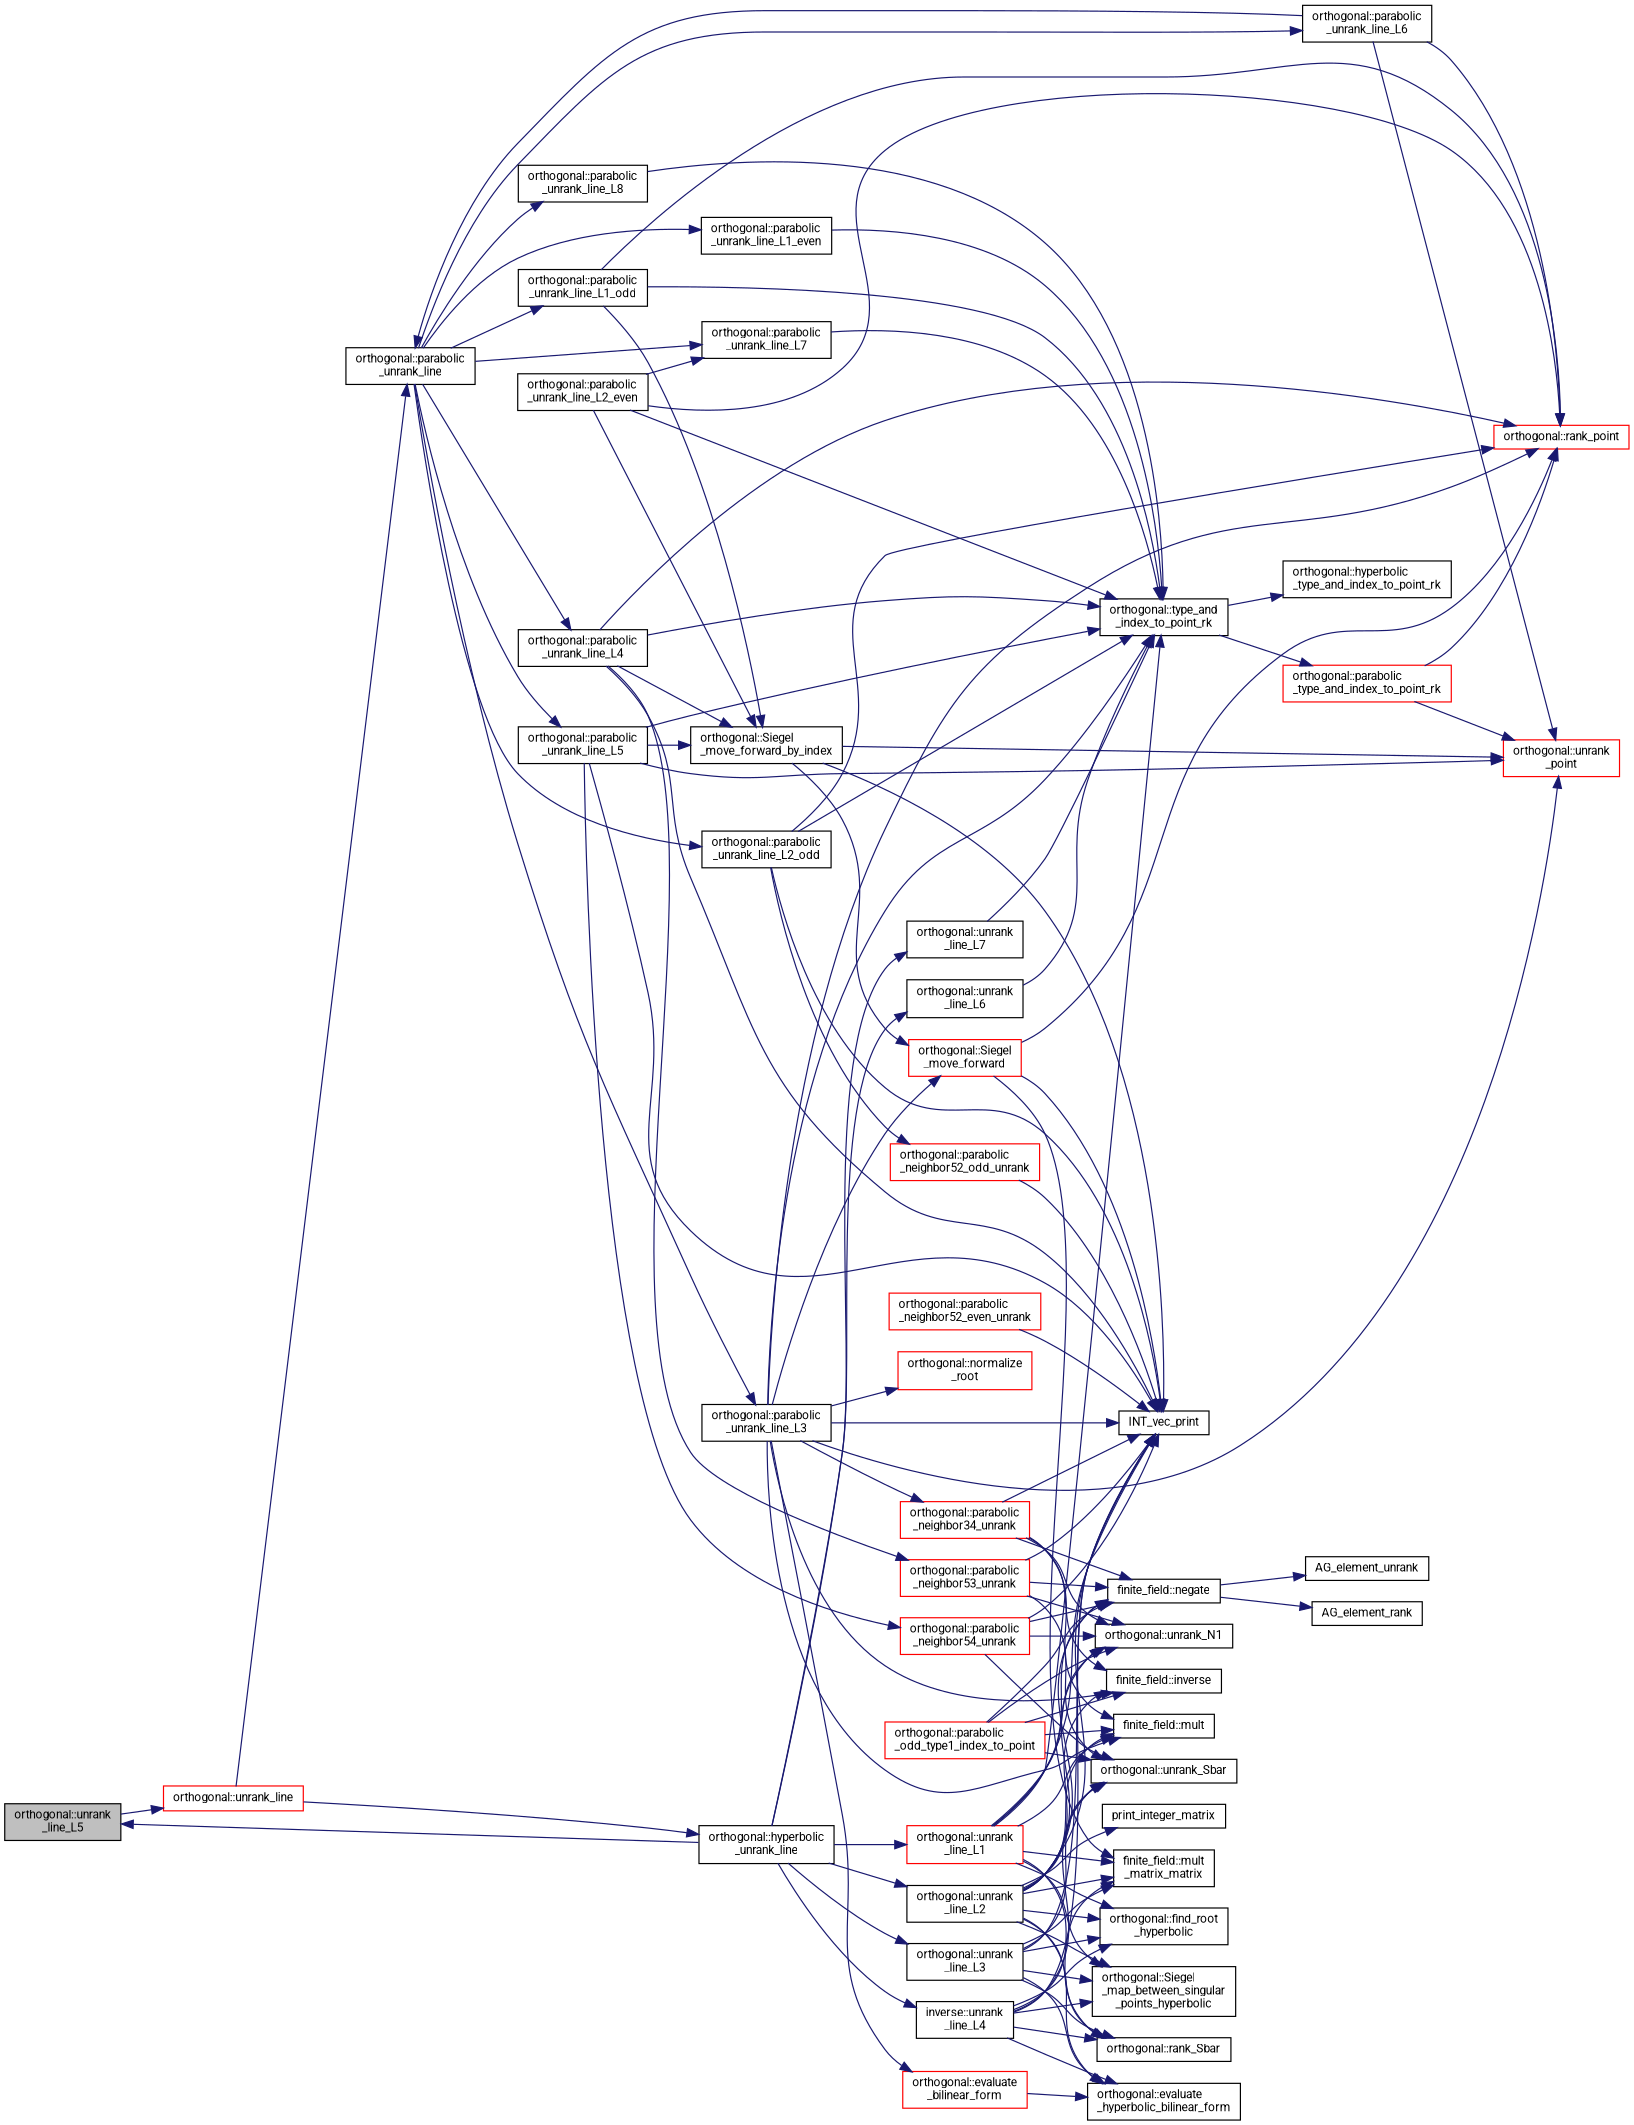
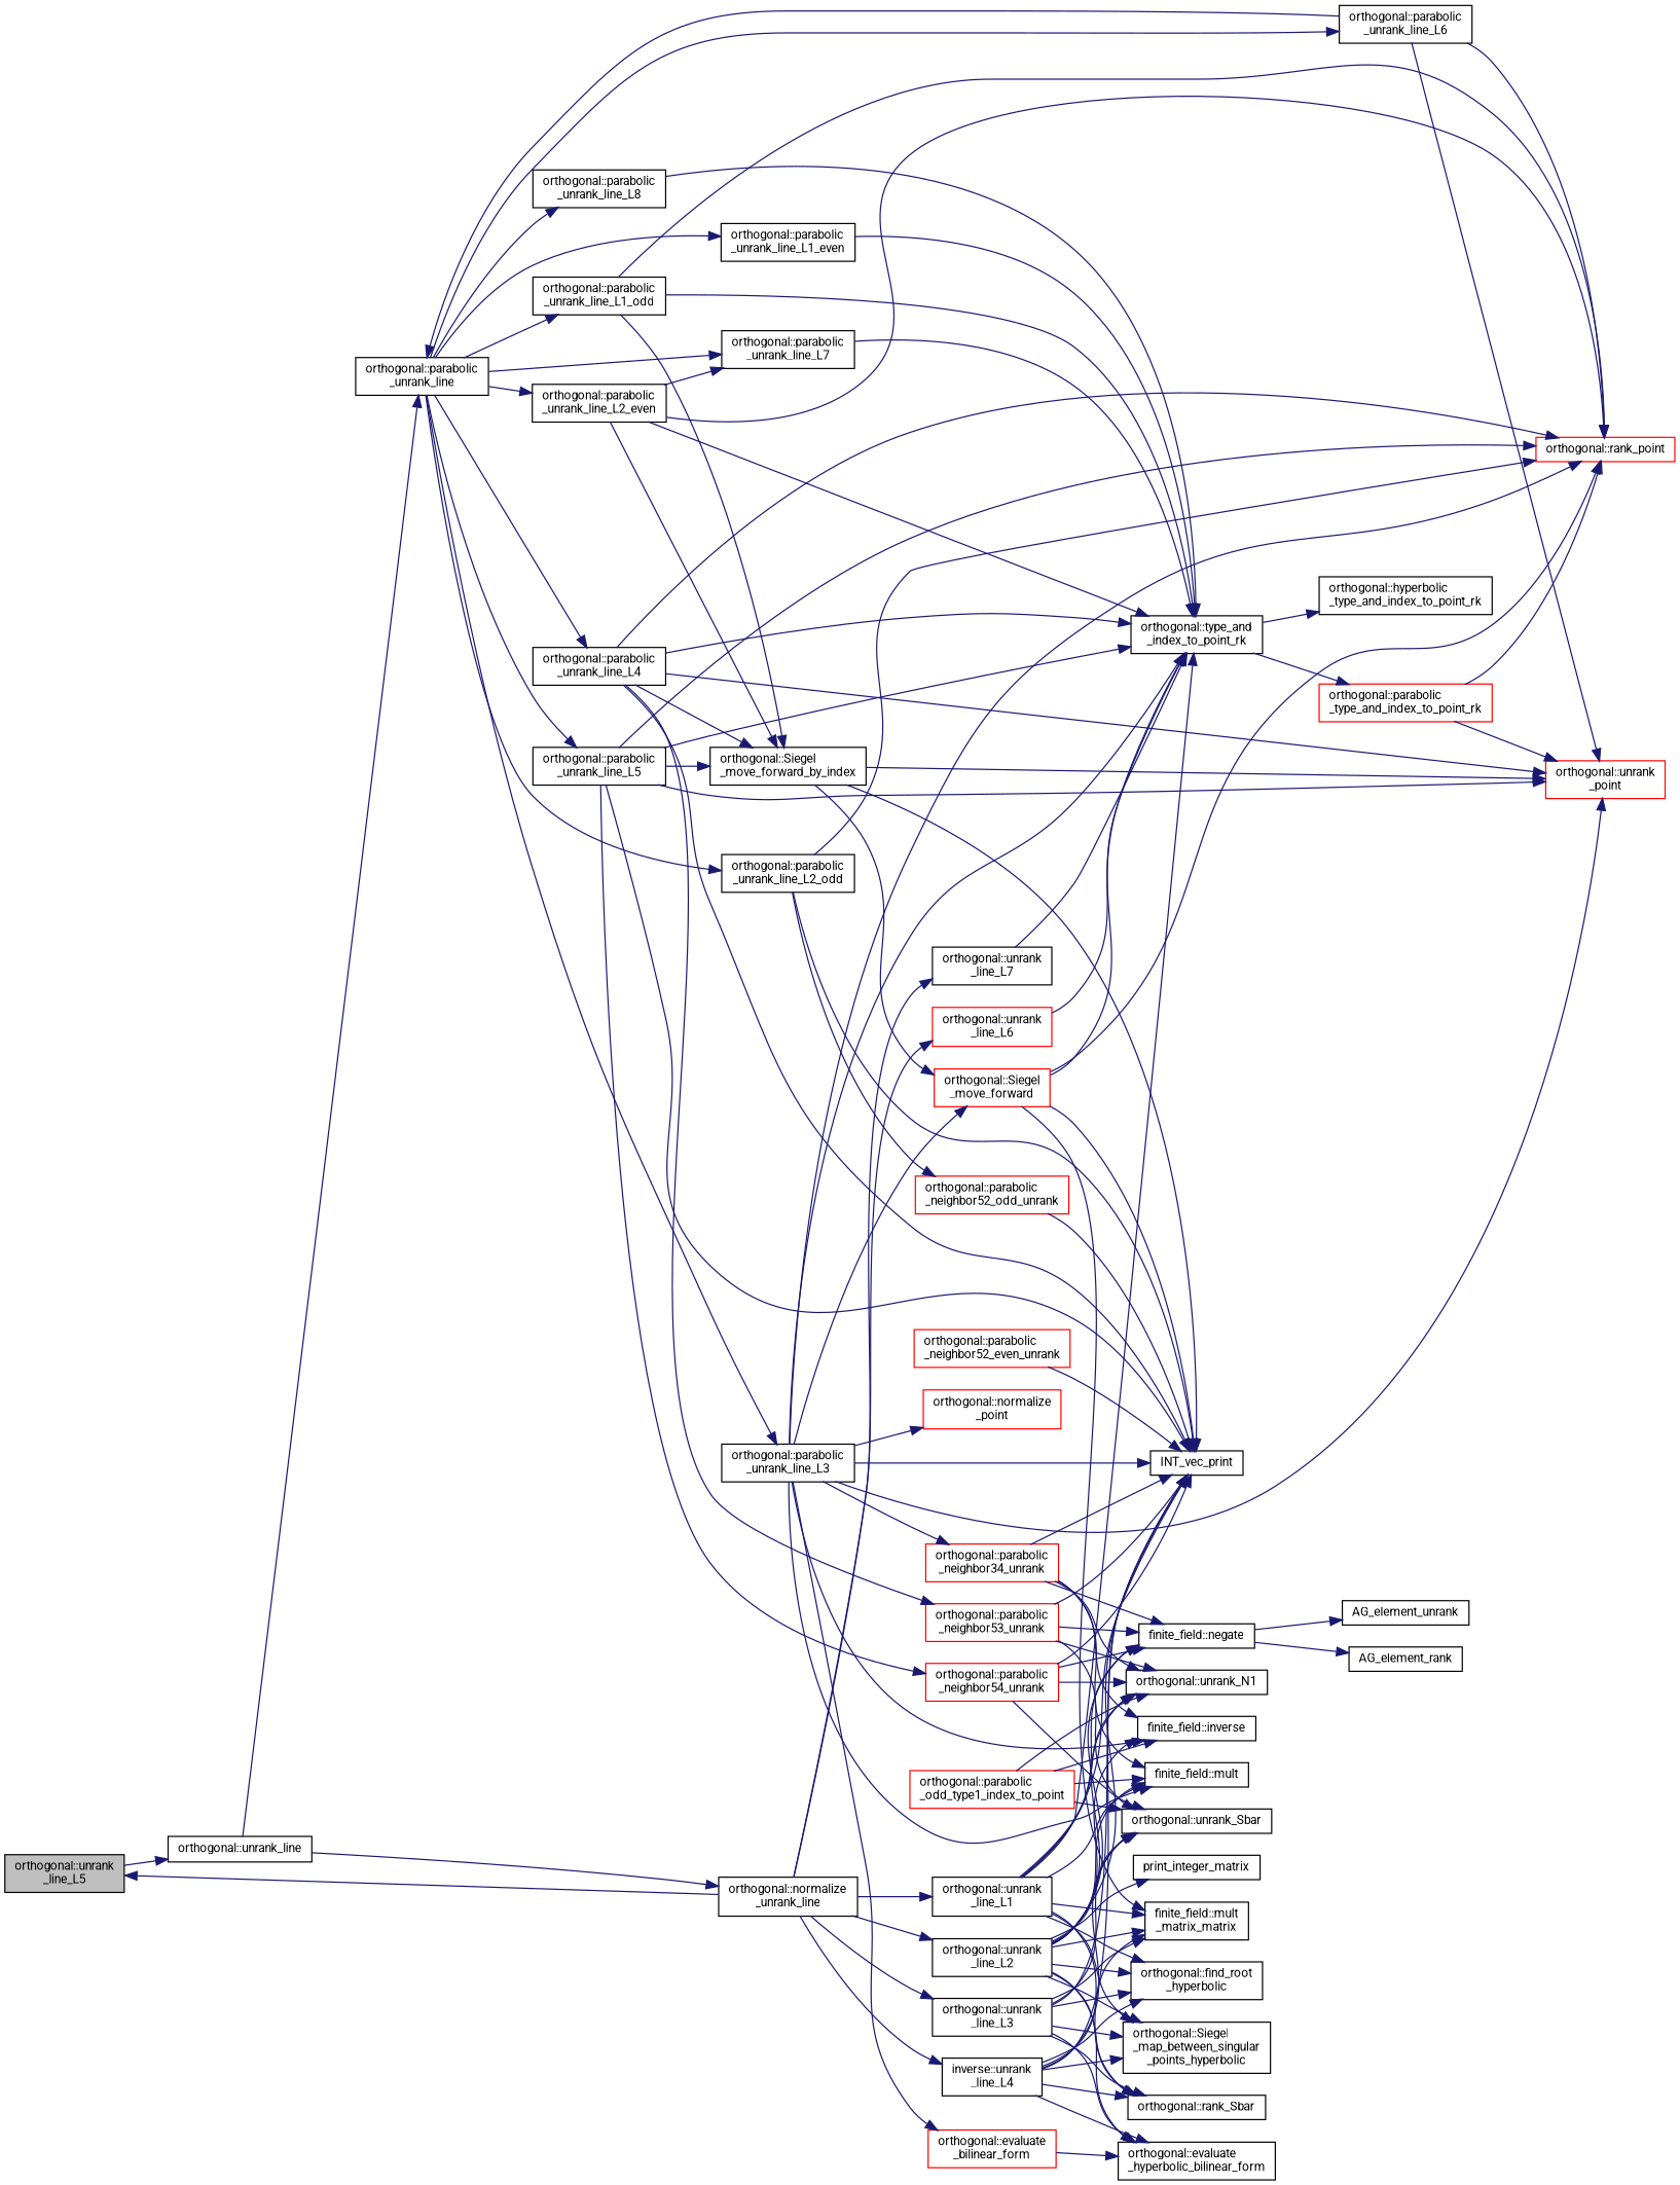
  digraph {
    fontname=Roboto
    rankdir=LR
    node [color=black fillcolor=white fontname=Roboto fontsize=10 shape=record style=filled]
    edge [color=midnightblue fontname=Roboto fontsize=10 labelfontname=Helvetica labelfontsize=10 style=solid]
    n1 [fillcolor=grey75 fontcolor=black height=0.2 label="orthogonal::unrank\l_line_L5" width=0.4]
-   n2 [color=red height=0.2 label="orthogonal::unrank_line" width=0.4]
-   n3 [height=0.2 label="orthogonal::hyperbolic\l_unrank_line" width=0.4]
+   n2 [height=0.2 label="orthogonal::unrank_line" width=0.4]
+   n3 [height=0.2 label="orthogonal::normalize\l_unrank_line" width=0.4]
    n4 [height=0.2 label="orthogonal::parabolic\l_unrank_line" width=0.4]
-   n5 [color=red height=0.2 label="orthogonal::unrank\l_line_L1" width=0.4]
+   n5 [height=0.2 label="orthogonal::unrank\l_line_L1" width=0.4]
    n6 [height=0.2 label="orthogonal::unrank\l_line_L2" width=0.4]
    n7 [height=0.2 label="orthogonal::unrank\l_line_L3" width=0.4]
    n8 [height=0.2 label="inverse::unrank\l_line_L4" width=0.4]
-   n9 [height=0.2 label="orthogonal::unrank\l_line_L6" width=0.4]
+   n9 [color=red height=0.2 label="orthogonal::unrank\l_line_L6" width=0.4]
    n10 [height=0.2 label="orthogonal::unrank\l_line_L7" width=0.4]
    n11 [height=0.2 label="orthogonal::parabolic\l_unrank_line_L1_even" width=0.4]
    n12 [height=0.2 label="orthogonal::parabolic\l_unrank_line_L1_odd" width=0.4]
    n13 [height=0.2 label="orthogonal::parabolic\l_unrank_line_L2_even" width=0.4]
    n14 [height=0.2 label="orthogonal::parabolic\l_unrank_line_L2_odd" width=0.4]
    n15 [height=0.2 label="orthogonal::parabolic\l_unrank_line_L3" width=0.4]
    n16 [height=0.2 label="orthogonal::parabolic\l_unrank_line_L4" width=0.4]
    n17 [height=0.2 label="orthogonal::parabolic\l_unrank_line_L5" width=0.4]
    n18 [height=0.2 label="orthogonal::parabolic\l_unrank_line_L6" width=0.4]
    n19 [height=0.2 label="orthogonal::parabolic\l_unrank_line_L7" width=0.4]
    n20 [height=0.2 label="orthogonal::parabolic\l_unrank_line_L8" width=0.4]
    n21 [height=0.2 label="orthogonal::type_and\l_index_to_point_rk" width=0.4]
    n22 [height=0.2 label="orthogonal::unrank_N1" width=0.4]
    n23 [height=0.2 label=INT_vec_print width=0.4]
    n24 [height=0.2 label="finite_field::mult" width=0.4]
    n25 [height=0.2 label="orthogonal::find_root\l_hyperbolic" width=0.4]
    n26 [height=0.2 label="orthogonal::Siegel\l_map_between_singular\l_points_hyperbolic" width=0.4]
    n27 [height=0.2 label="finite_field::mult\l_matrix_matrix" width=0.4]
    n28 [height=0.2 label="finite_field::negate" width=0.4]
    n29 [height=0.2 label="orthogonal::rank_Sbar" width=0.4]
    n30 [height=0.2 label="orthogonal::unrank_Sbar" width=0.4]
    n31 [height=0.2 label=print_integer_matrix width=0.4]
    n32 [height=0.2 label="orthogonal::evaluate\l_hyperbolic_bilinear_form" width=0.4]
    n33 [height=0.2 label="finite_field::inverse" width=0.4]
    n34 [height=0.2 label="orthogonal::hyperbolic\l_type_and_index_to_point_rk" width=0.4]
    n35 [color=red height=0.2 label="orthogonal::parabolic\l_type_and_index_to_point_rk" width=0.4]
    n36 [height=0.2 label=AG_element_unrank width=0.4]
    n37 [height=0.2 label=AG_element_rank width=0.4]
    n38 [color=red height=0.2 label="orthogonal::unrank\l_point" width=0.4]
    n39 [color=red height=0.2 label="orthogonal::rank_point" width=0.4]
    n40 [height=0.2 label="orthogonal::Siegel\l_move_forward_by_index" width=0.4]
    n41 [color=red height=0.2 label="orthogonal::parabolic\l_neighbor52_odd_unrank" width=0.4]
    n42 [color=red height=0.2 label="orthogonal::Siegel\l_move_forward" width=0.4]
    n43 [color=red height=0.2 label="orthogonal::parabolic\l_neighbor34_unrank" width=0.4]
    n44 [color=red height=0.2 label="orthogonal::evaluate\l_bilinear_form" width=0.4]
-   n45 [color=red height=0.2 label="orthogonal::normalize\l_root" width=0.4]
+   n45 [color=red height=0.2 label="orthogonal::normalize\l_point" width=0.4]
    n46 [color=red height=0.2 label="orthogonal::parabolic\l_neighbor53_unrank" width=0.4]
    n47 [color=red height=0.2 label="orthogonal::parabolic\l_neighbor54_unrank" width=0.4]
    n48 [color=red height=0.2 label="orthogonal::parabolic\l_odd_type1_index_to_point" width=0.4]
    n49 [color=red height=0.2 label="orthogonal::parabolic\l_neighbor52_even_unrank" width=0.4]
    n1 -> n2
    n2 -> n3
    n2 -> n4
    n3 -> n1
    n3 -> n5
    n3 -> n6
    n3 -> n7
    n3 -> n8
    n3 -> n9
    n3 -> n10
    n4 -> n11
    n4 -> n12
+   n4 -> n13
    n4 -> n14
    n4 -> n15
    n4 -> n16
    n4 -> n17
    n4 -> n18
    n4 -> n19
    n4 -> n20
    n5 -> n21
    n5 -> n22
    n5 -> n23
    n5 -> n24
    n5 -> n25
    n5 -> n26
    n5 -> n27
    n5 -> n28
    n5 -> n29
    n6 -> n22
    n6 -> n23
    n6 -> n24
    n6 -> n25
    n6 -> n26
    n6 -> n27
    n6 -> n28
    n6 -> n29
    n6 -> n30
    n6 -> n31
    n6 -> n32
    n6 -> n33
    n7 -> n23
    n7 -> n25
    n7 -> n26
    n7 -> n27
    n7 -> n29
    n7 -> n30
    n7 -> n32
    n8 -> n23
    n8 -> n25
    n8 -> n26
    n8 -> n27
    n8 -> n29
    n8 -> n30
    n8 -> n32
    n9 -> n21
    n10 -> n21
    n11 -> n21
    n12 -> n21
    n12 -> n39
    n12 -> n40
    n13 -> n19
    n13 -> n21
    n13 -> n39
    n13 -> n40
-   n14 -> n21
+   n42 -> n21
    n14 -> n23
    n14 -> n39
    n14 -> n41
    n15 -> n21
    n15 -> n23
    n15 -> n24
    n15 -> n33
    n15 -> n38
    n15 -> n39
    n15 -> n42
    n15 -> n43
    n15 -> n44
    n15 -> n45
    n16 -> n21
    n16 -> n23
+   n16 -> n38
    n16 -> n39
    n16 -> n40
    n16 -> n46
    n17 -> n21
    n17 -> n23
    n17 -> n38
+   n17 -> n39
    n17 -> n40
    n17 -> n47
    n18 -> n4
    n18 -> n38
    n18 -> n39
    n19 -> n21
    n20 -> n21
    n21 -> n34
    n21 -> n35
    n28 -> n36
    n28 -> n37
    n35 -> n38
    n35 -> n39
    n40 -> n23
    n40 -> n38
    n40 -> n42
    n41 -> n23
    n42 -> n23
    n42 -> n27
    n42 -> n39
    n43 -> n22
    n43 -> n23
    n43 -> n24
    n43 -> n28
    n43 -> n33
    n44 -> n32
    n46 -> n22
    n46 -> n23
    n46 -> n28
    n46 -> n30
    n47 -> n22
    n47 -> n23
    n47 -> n28
    n47 -> n30
    n48 -> n22
    n48 -> n24
-   n48 -> n28
    n48 -> n30
    n48 -> n33
    n49 -> n23
  }
